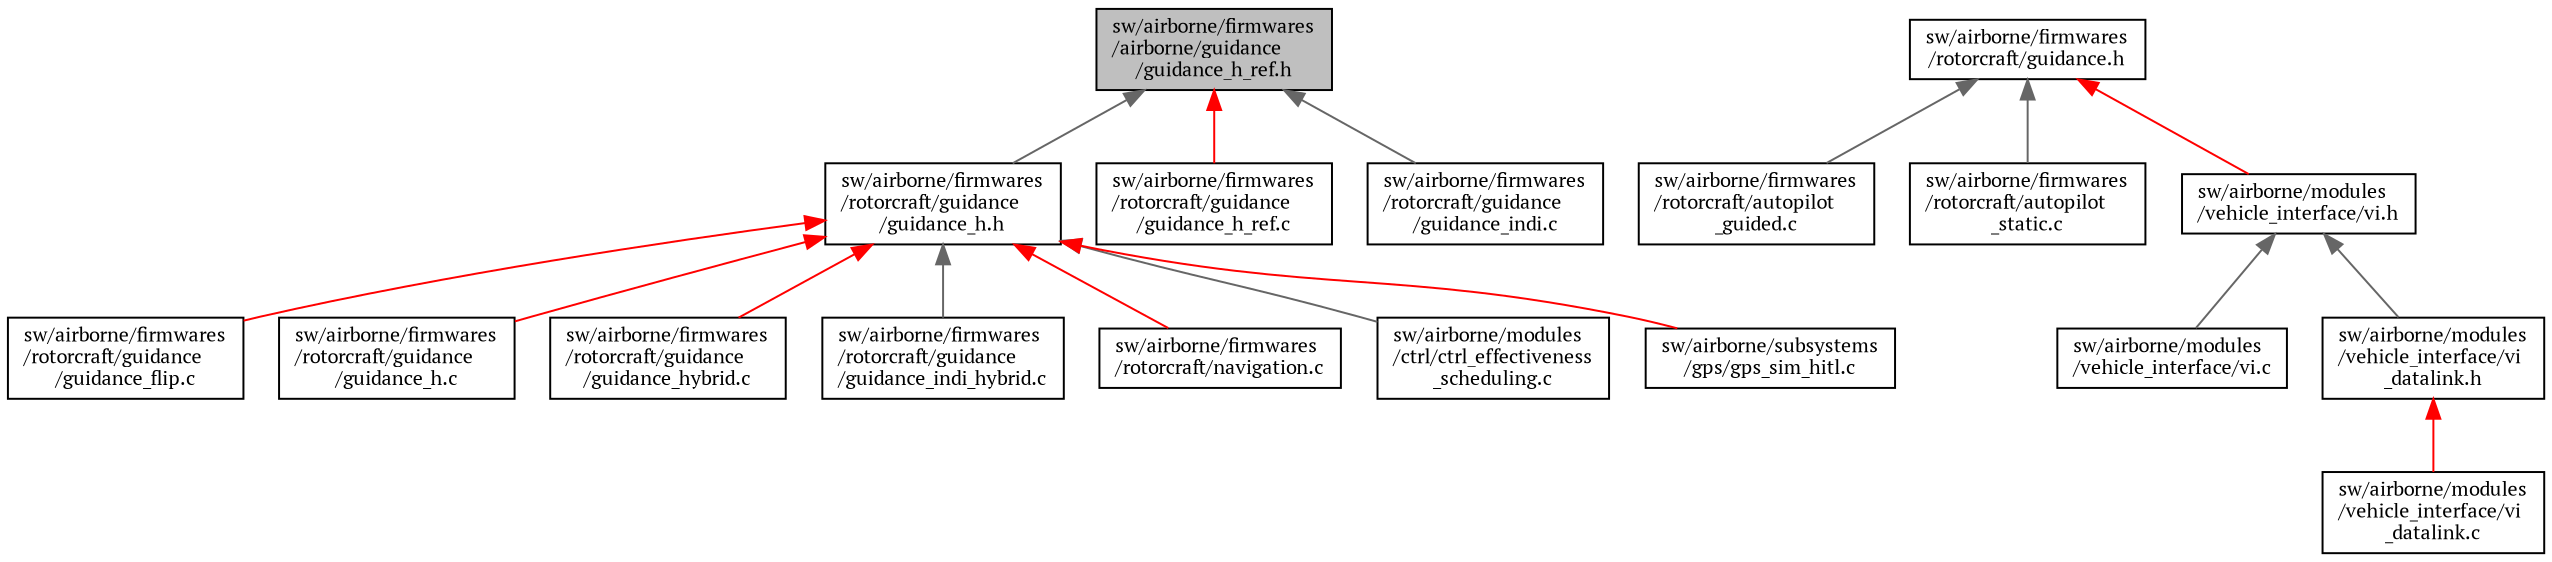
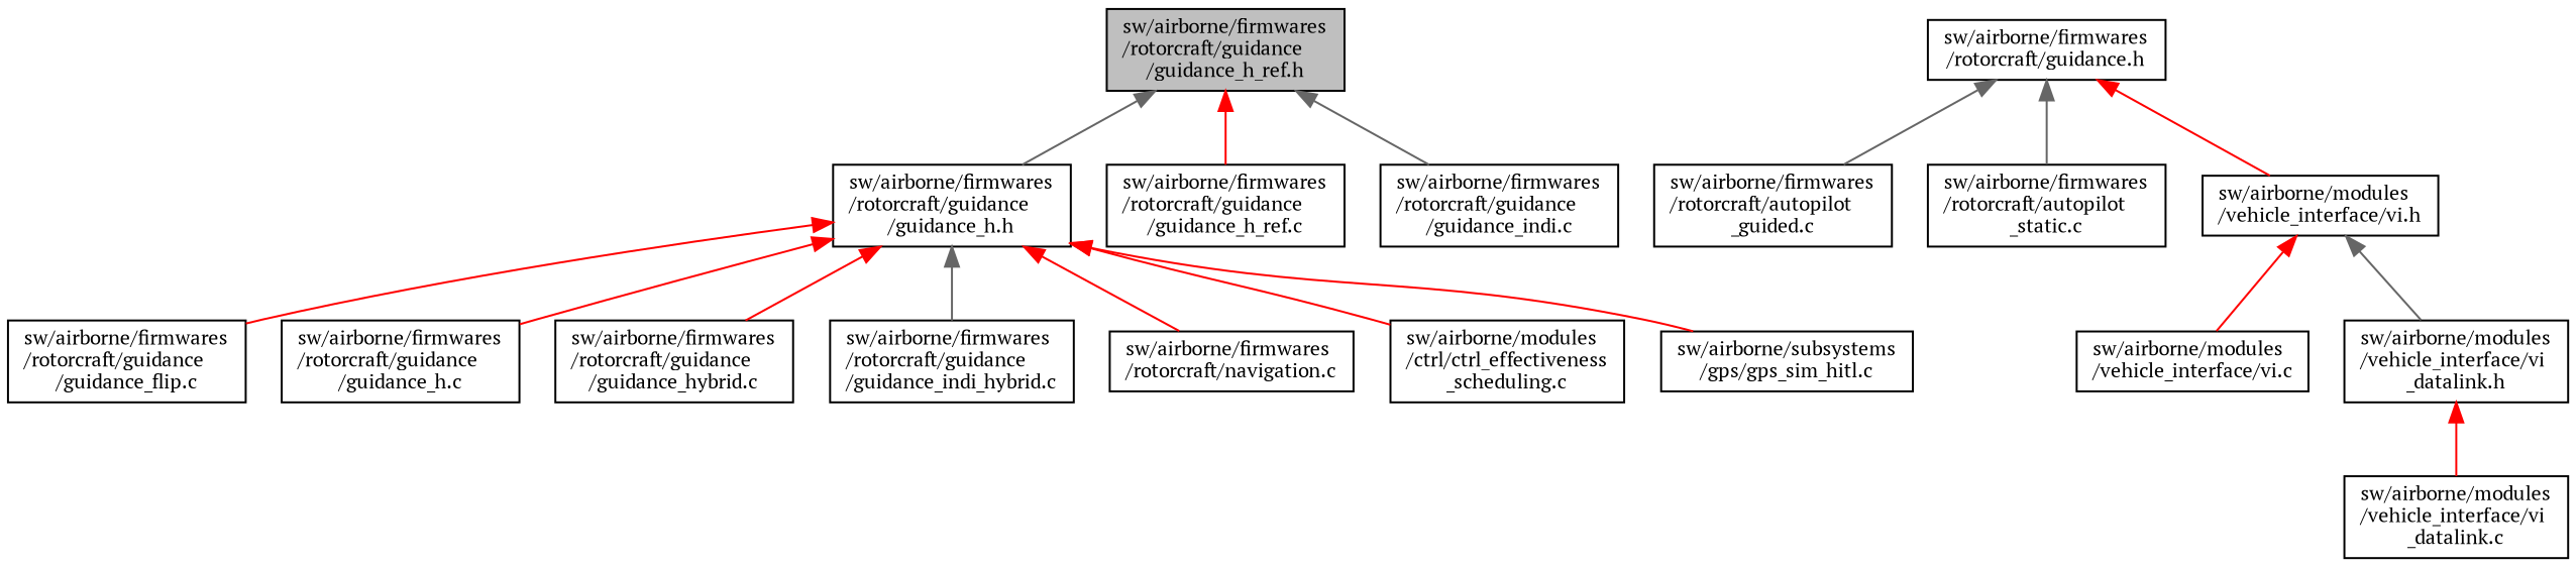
  digraph {
    fontname="PT Serif"
    node [color=black fillcolor=white fontname="PT Serif" fontsize=10 shape=record style=filled]
    edge [color=gray40 dir=back fontname="PT Serif" fontsize=10 labelfontname=FreeSans labelfontsize=10 style=solid]
-   n1 [fillcolor=grey75 fontcolor=black height=0.2 label="sw/airborne/firmwares\l/airborne/guidance\l/guidance_h_ref.h" width=0.4]
+   n1 [fillcolor=grey75 fontcolor=black height=0.2 label="sw/airborne/firmwares\l/rotorcraft/guidance\l/guidance_h_ref.h" width=0.4]
    n2 [height=0.2 label="sw/airborne/firmwares\l/rotorcraft/guidance\l/guidance_h.h" width=0.4]
    n3 [height=0.2 label="sw/airborne/firmwares\l/rotorcraft/guidance\l/guidance_h_ref.c" width=0.4]
    n4 [height=0.2 label="sw/airborne/firmwares\l/rotorcraft/guidance\l/guidance_indi.c" width=0.4]
    n5 [height=0.2 label="sw/airborne/firmwares\l/rotorcraft/guidance\l/guidance_flip.c" width=0.4]
    n6 [height=0.2 label="sw/airborne/firmwares\l/rotorcraft/guidance\l/guidance_h.c" width=0.4]
    n7 [height=0.2 label="sw/airborne/firmwares\l/rotorcraft/guidance\l/guidance_hybrid.c" width=0.4]
    n8 [height=0.2 label="sw/airborne/firmwares\l/rotorcraft/guidance\l/guidance_indi_hybrid.c" width=0.4]
    n9 [height=0.2 label="sw/airborne/firmwares\l/rotorcraft/navigation.c" width=0.4]
    n10 [height=0.2 label="sw/airborne/modules\l/ctrl/ctrl_effectiveness\l_scheduling.c" width=0.4]
    n11 [height=0.2 label="sw/airborne/subsystems\l/gps/gps_sim_hitl.c" width=0.4]
    n12 [height=0.2 label="sw/airborne/firmwares\l/rotorcraft/guidance.h" width=0.4]
    n13 [height=0.2 label="sw/airborne/firmwares\l/rotorcraft/autopilot\l_guided.c" width=0.4]
    n14 [height=0.2 label="sw/airborne/firmwares\l/rotorcraft/autopilot\l_static.c" width=0.4]
    n15 [height=0.2 label="sw/airborne/modules\l/vehicle_interface/vi.h" width=0.4]
    n16 [height=0.2 label="sw/airborne/modules\l/vehicle_interface/vi.c" width=0.4]
    n17 [height=0.2 label="sw/airborne/modules\l/vehicle_interface/vi\l_datalink.h" width=0.4]
    n18 [height=0.2 label="sw/airborne/modules\l/vehicle_interface/vi\l_datalink.c" width=0.4]
    n1 -> n2
    n1 -> n3 [color=red]
    n1 -> n4
    n2 -> n5 [color=red]
    n2 -> n6 [color=red]
    n2 -> n7 [color=red]
    n2 -> n8
    n2 -> n9 [color=red]
-   n2 -> n10
+   n2 -> n10 [color=red]
    n2 -> n11 [color=red]
    n12 -> n13
    n12 -> n14
    n12 -> n15 [color=red]
-   n15 -> n16
+   n15 -> n16 [color=red]
    n15 -> n17
    n17 -> n18 [color=red]
  }
